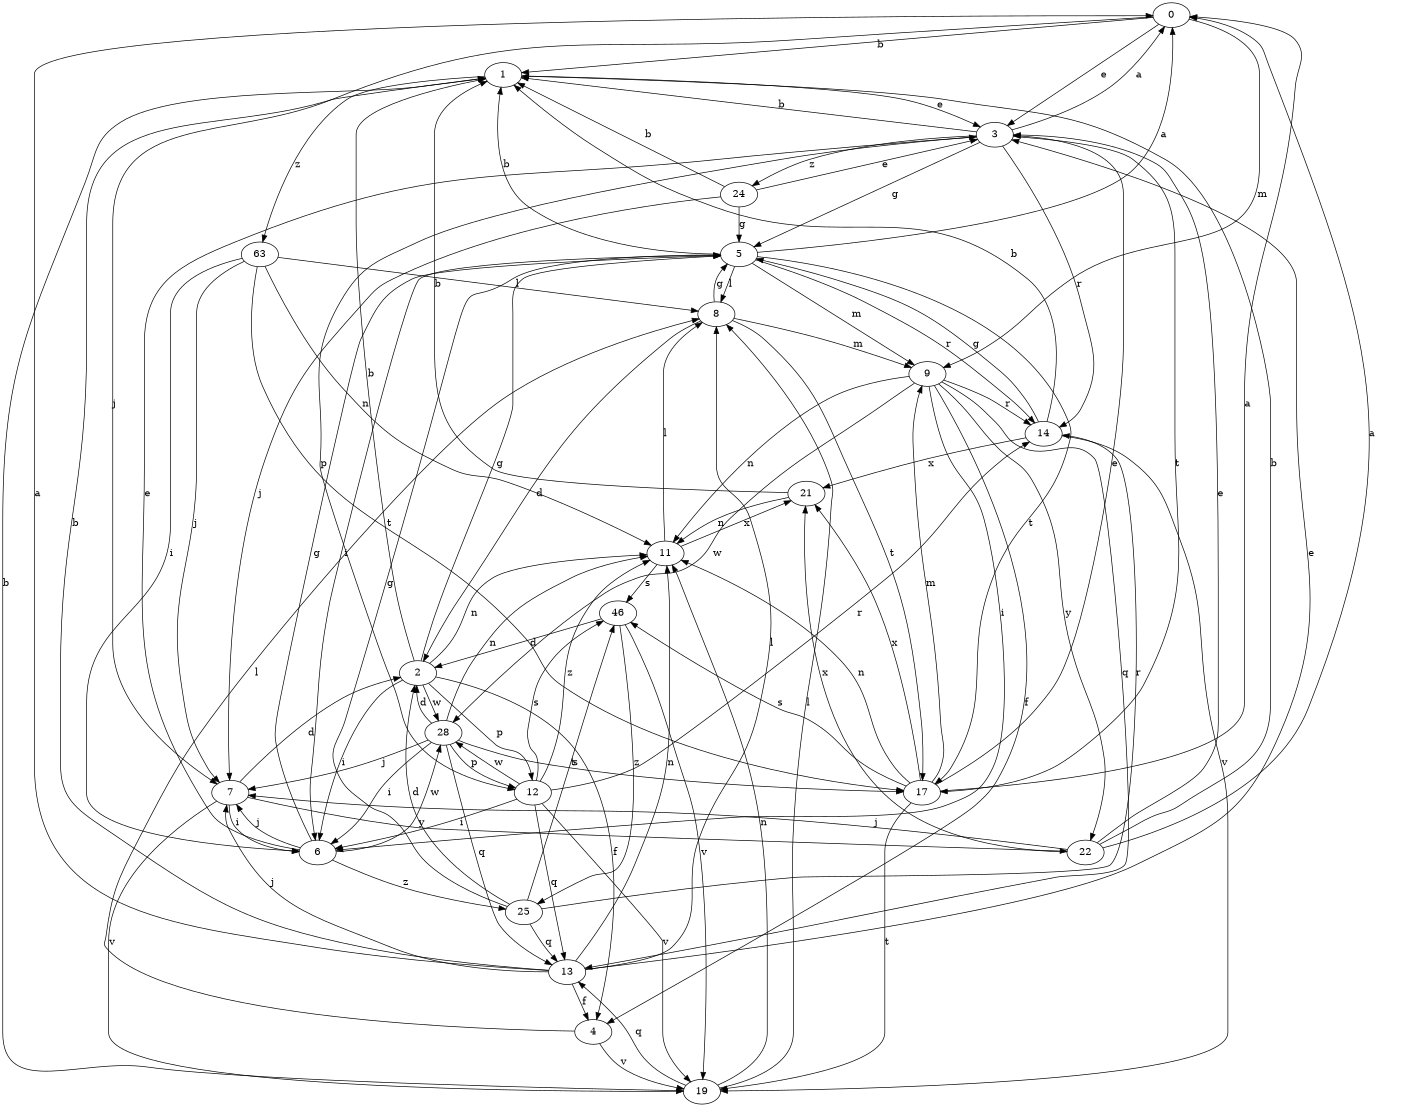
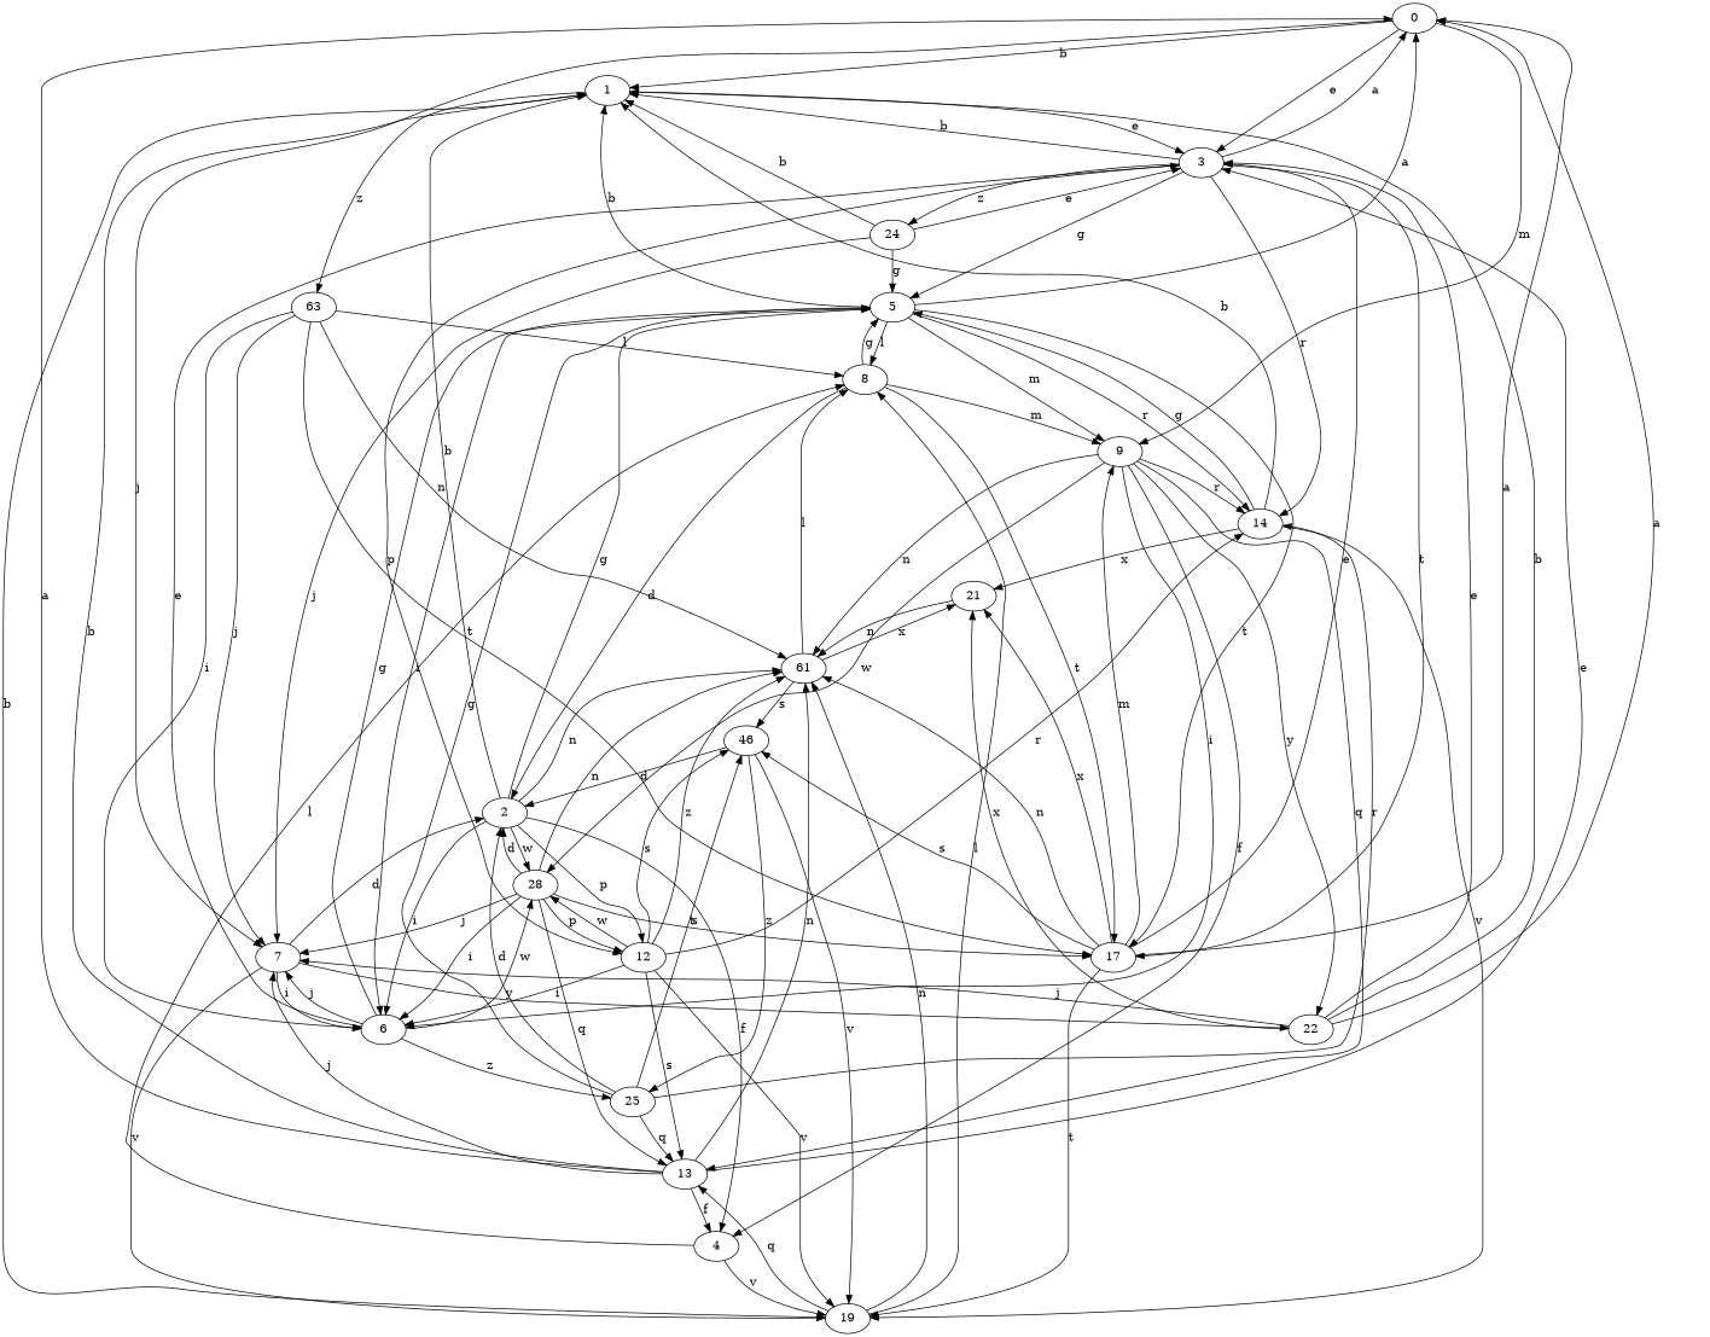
  strict digraph {
    0
    1
    3
    7
    9
    n6 [label=63]
    5
    12
    14
    17
    24
    2
    6
    19
    22
    4
-   11
+   11 [label=61]
    n18 [label=28]
    13
    8
    25
    n22 [label=46]
    21
    0 -> 1 [label=b]
    0 -> 3 [label=e]
    0 -> 7 [label=j]
    0 -> 9 [label=m]
    1 -> 3 [label=e]
    1 -> n6 [label=z]
    3 -> 0 [label=a]
    3 -> 1 [label=b]
    3 -> 5 [label=g]
    3 -> 12 [label=p]
    3 -> 14 [label=r]
    3 -> 17 [label=t]
    3 -> 24 [label=z]
    7 -> 2 [label=d]
    7 -> 6 [label=i]
    7 -> 19 [label=v]
    7 -> 22 [label=y]
    9 -> 14 [label=r]
    9 -> 6 [label=i]
    9 -> 22 [label=y]
    9 -> 4 [label=f]
    9 -> 11 [label=n]
    9 -> n18 [label=w]
    9 -> 13 [label=q]
    n6 -> 7 [label=j]
    n6 -> 17 [label=t]
    n6 -> 6 [label=i]
    n6 -> 11 [label=n]
    n6 -> 8 [label=l]
    5 -> 0 [label=a]
    5 -> 1 [label=b]
    5 -> 9 [label=m]
    5 -> 14 [label=r]
    5 -> 17 [label=t]
    5 -> 6 [label=i]
    5 -> 8 [label=l]
    12 -> 14 [label=r]
    12 -> 6 [label=i]
    12 -> 19 [label=v]
    12 -> 11 [label=z]
    12 -> n18 [label=w]
-   12 -> 13 [label=q]
+   12 -> 13 [label=s]
    12 -> n22 [label=s]
    14 -> 1 [label=b]
    14 -> 5 [label=g]
    14 -> 19 [label=v]
    14 -> 21 [label=x]
    17 -> 0 [label=a]
    17 -> 3 [label=e]
    17 -> 9 [label=m]
    17 -> 19 [label=t]
    17 -> 11 [label=n]
    17 -> n22 [label=s]
    17 -> 21 [label=x]
    24 -> 1 [label=b]
    24 -> 3 [label=e]
    24 -> 7 [label=j]
    24 -> 5 [label=g]
    2 -> 1 [label=b]
    2 -> 5 [label=g]
    2 -> 12 [label=p]
    2 -> 6 [label=i]
    2 -> 4 [label=f]
    2 -> 11 [label=n]
    2 -> n18 [label=w]
    6 -> 3 [label=e]
    6 -> 7 [label=j]
    6 -> 5 [label=g]
    6 -> n18 [label=w]
    6 -> 25 [label=z]
    19 -> 1 [label=b]
    19 -> 11 [label=n]
    19 -> 13 [label=q]
    19 -> 8 [label=l]
    22 -> 0 [label=a]
    22 -> 1 [label=b]
    22 -> 3 [label=e]
    22 -> 7 [label=j]
    22 -> 21 [label=x]
    4 -> 19 [label=v]
    4 -> 8 [label=l]
    11 -> 8 [label=l]
    11 -> n22 [label=s]
    11 -> 21 [label=x]
    n18 -> 7 [label=j]
    n18 -> 12 [label=p]
    n18 -> 17 [label=t]
    n18 -> 2 [label=d]
    n18 -> 6 [label=i]
    n18 -> 11 [label=n]
    n18 -> 13 [label=q]
    13 -> 0 [label=a]
    13 -> 1 [label=b]
    13 -> 3 [label=e]
    13 -> 7 [label=j]
    13 -> 4 [label=f]
    13 -> 11 [label=n]
-   13 -> 8 [label=l]
    8 -> 9 [label=m]
    8 -> 5 [label=g]
    8 -> 17 [label=t]
    8 -> 2 [label=d]
    25 -> 5 [label=g]
    25 -> 14 [label=r]
    25 -> 2 [label=d]
    25 -> 13 [label=q]
    25 -> n22 [label=s]
    n22 -> 2 [label=d]
    n22 -> 19 [label=v]
    n22 -> 25 [label=z]
-   21 -> 1 [label=b]
    21 -> 11 [label=n]
  }
